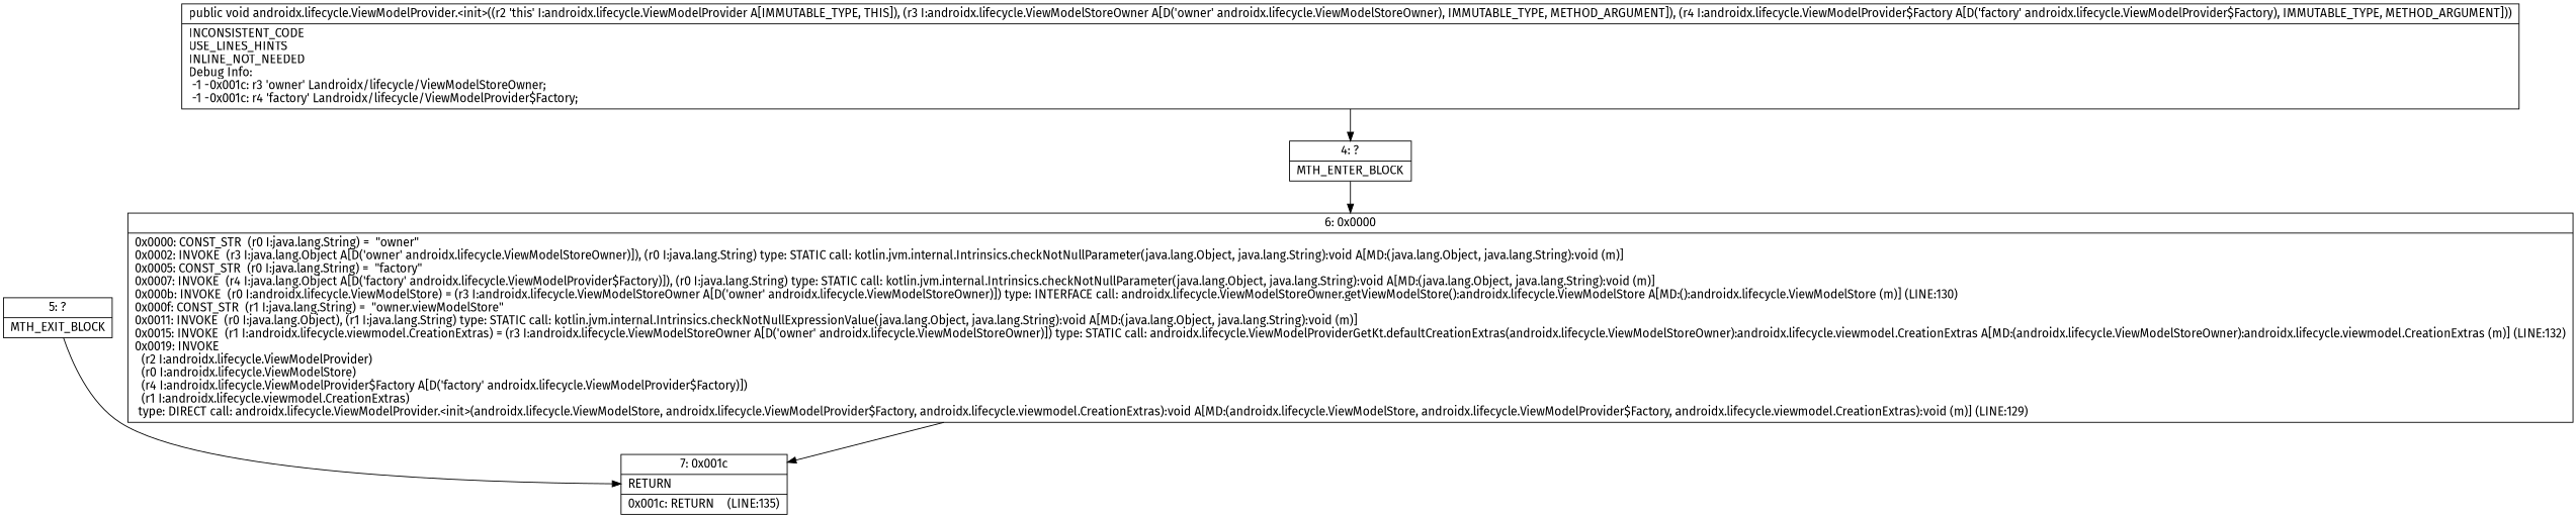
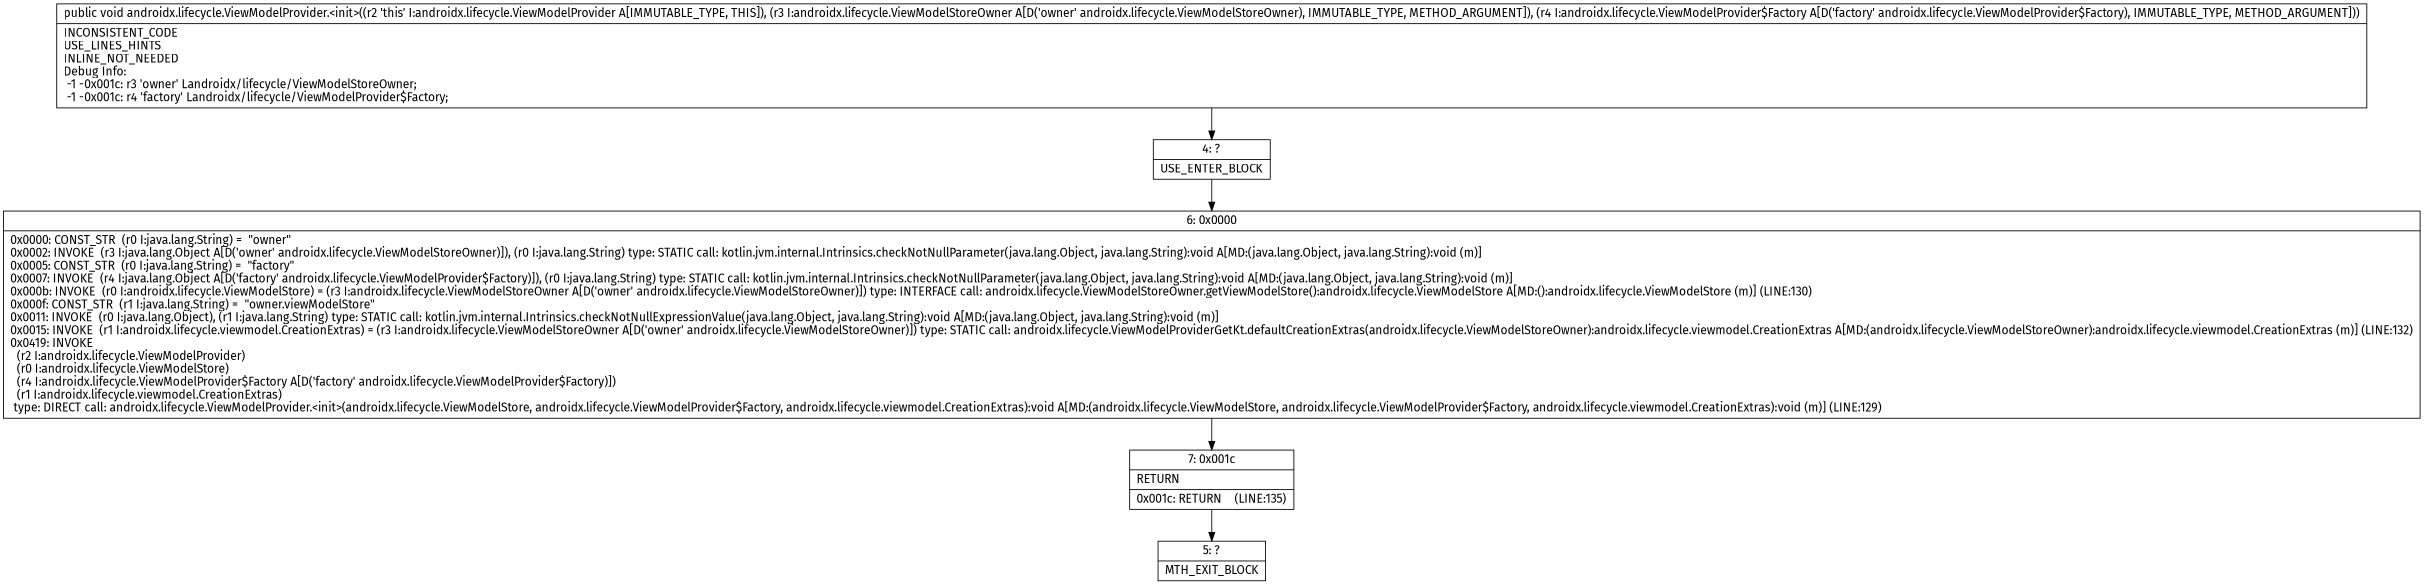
  digraph {
    fontname="Fira Sans"
    node [fontname="Fira Sans" shape=record]
    edge [fontname="Fira Sans"]
-   n1 [label="{4\:\ ?|MTH_ENTER_BLOCK\l}"]
-   n2 [label="{6\:\ 0x0000|0x0000: CONST_STR  (r0 I:java.lang.String) =  \"owner\" \l0x0002: INVOKE  (r3 I:java.lang.Object A[D('owner' androidx.lifecycle.ViewModelStoreOwner)]), (r0 I:java.lang.String) type: STATIC call: kotlin.jvm.internal.Intrinsics.checkNotNullParameter(java.lang.Object, java.lang.String):void A[MD:(java.lang.Object, java.lang.String):void (m)]\l0x0005: CONST_STR  (r0 I:java.lang.String) =  \"factory\" \l0x0007: INVOKE  (r4 I:java.lang.Object A[D('factory' androidx.lifecycle.ViewModelProvider$Factory)]), (r0 I:java.lang.String) type: STATIC call: kotlin.jvm.internal.Intrinsics.checkNotNullParameter(java.lang.Object, java.lang.String):void A[MD:(java.lang.Object, java.lang.String):void (m)]\l0x000b: INVOKE  (r0 I:androidx.lifecycle.ViewModelStore) = (r3 I:androidx.lifecycle.ViewModelStoreOwner A[D('owner' androidx.lifecycle.ViewModelStoreOwner)]) type: INTERFACE call: androidx.lifecycle.ViewModelStoreOwner.getViewModelStore():androidx.lifecycle.ViewModelStore A[MD:():androidx.lifecycle.ViewModelStore (m)] (LINE:130)\l0x000f: CONST_STR  (r1 I:java.lang.String) =  \"owner.viewModelStore\" \l0x0011: INVOKE  (r0 I:java.lang.Object), (r1 I:java.lang.String) type: STATIC call: kotlin.jvm.internal.Intrinsics.checkNotNullExpressionValue(java.lang.Object, java.lang.String):void A[MD:(java.lang.Object, java.lang.String):void (m)]\l0x0015: INVOKE  (r1 I:androidx.lifecycle.viewmodel.CreationExtras) = (r3 I:androidx.lifecycle.ViewModelStoreOwner A[D('owner' androidx.lifecycle.ViewModelStoreOwner)]) type: STATIC call: androidx.lifecycle.ViewModelProviderGetKt.defaultCreationExtras(androidx.lifecycle.ViewModelStoreOwner):androidx.lifecycle.viewmodel.CreationExtras A[MD:(androidx.lifecycle.ViewModelStoreOwner):androidx.lifecycle.viewmodel.CreationExtras (m)] (LINE:132)\l0x0019: INVOKE  \l  (r2 I:androidx.lifecycle.ViewModelProvider)\l  (r0 I:androidx.lifecycle.ViewModelStore)\l  (r4 I:androidx.lifecycle.ViewModelProvider$Factory A[D('factory' androidx.lifecycle.ViewModelProvider$Factory)])\l  (r1 I:androidx.lifecycle.viewmodel.CreationExtras)\l type: DIRECT call: androidx.lifecycle.ViewModelProvider.\<init\>(androidx.lifecycle.ViewModelStore, androidx.lifecycle.ViewModelProvider$Factory, androidx.lifecycle.viewmodel.CreationExtras):void A[MD:(androidx.lifecycle.ViewModelStore, androidx.lifecycle.ViewModelProvider$Factory, androidx.lifecycle.viewmodel.CreationExtras):void (m)] (LINE:129)\l}"]
+   n1 [label="{4\:\ ?|USE_ENTER_BLOCK\l}"]
+   n2 [label="{6\:\ 0x0000|0x0000: CONST_STR  (r0 I:java.lang.String) =  \"owner\" \l0x0002: INVOKE  (r3 I:java.lang.Object A[D('owner' androidx.lifecycle.ViewModelStoreOwner)]), (r0 I:java.lang.String) type: STATIC call: kotlin.jvm.internal.Intrinsics.checkNotNullParameter(java.lang.Object, java.lang.String):void A[MD:(java.lang.Object, java.lang.String):void (m)]\l0x0005: CONST_STR  (r0 I:java.lang.String) =  \"factory\" \l0x0007: INVOKE  (r4 I:java.lang.Object A[D('factory' androidx.lifecycle.ViewModelProvider$Factory)]), (r0 I:java.lang.String) type: STATIC call: kotlin.jvm.internal.Intrinsics.checkNotNullParameter(java.lang.Object, java.lang.String):void A[MD:(java.lang.Object, java.lang.String):void (m)]\l0x000b: INVOKE  (r0 I:androidx.lifecycle.ViewModelStore) = (r3 I:androidx.lifecycle.ViewModelStoreOwner A[D('owner' androidx.lifecycle.ViewModelStoreOwner)]) type: INTERFACE call: androidx.lifecycle.ViewModelStoreOwner.getViewModelStore():androidx.lifecycle.ViewModelStore A[MD:():androidx.lifecycle.ViewModelStore (m)] (LINE:130)\l0x000f: CONST_STR  (r1 I:java.lang.String) =  \"owner.viewModelStore\" \l0x0011: INVOKE  (r0 I:java.lang.Object), (r1 I:java.lang.String) type: STATIC call: kotlin.jvm.internal.Intrinsics.checkNotNullExpressionValue(java.lang.Object, java.lang.String):void A[MD:(java.lang.Object, java.lang.String):void (m)]\l0x0015: INVOKE  (r1 I:androidx.lifecycle.viewmodel.CreationExtras) = (r3 I:androidx.lifecycle.ViewModelStoreOwner A[D('owner' androidx.lifecycle.ViewModelStoreOwner)]) type: STATIC call: androidx.lifecycle.ViewModelProviderGetKt.defaultCreationExtras(androidx.lifecycle.ViewModelStoreOwner):androidx.lifecycle.viewmodel.CreationExtras A[MD:(androidx.lifecycle.ViewModelStoreOwner):androidx.lifecycle.viewmodel.CreationExtras (m)] (LINE:132)\l0x0419: INVOKE  \l  (r2 I:androidx.lifecycle.ViewModelProvider)\l  (r0 I:androidx.lifecycle.ViewModelStore)\l  (r4 I:androidx.lifecycle.ViewModelProvider$Factory A[D('factory' androidx.lifecycle.ViewModelProvider$Factory)])\l  (r1 I:androidx.lifecycle.viewmodel.CreationExtras)\l type: DIRECT call: androidx.lifecycle.ViewModelProvider.\<init\>(androidx.lifecycle.ViewModelStore, androidx.lifecycle.ViewModelProvider$Factory, androidx.lifecycle.viewmodel.CreationExtras):void A[MD:(androidx.lifecycle.ViewModelStore, androidx.lifecycle.ViewModelProvider$Factory, androidx.lifecycle.viewmodel.CreationExtras):void (m)] (LINE:129)\l}"]
    n3 [label="{7\:\ 0x001c|RETURN\l|0x001c: RETURN    (LINE:135)\l}"]
    n4 [label="{5\:\ ?|MTH_EXIT_BLOCK\l}"]
    n5 [label="{public void androidx.lifecycle.ViewModelProvider.\<init\>((r2 'this' I:androidx.lifecycle.ViewModelProvider A[IMMUTABLE_TYPE, THIS]), (r3 I:androidx.lifecycle.ViewModelStoreOwner A[D('owner' androidx.lifecycle.ViewModelStoreOwner), IMMUTABLE_TYPE, METHOD_ARGUMENT]), (r4 I:androidx.lifecycle.ViewModelProvider$Factory A[D('factory' androidx.lifecycle.ViewModelProvider$Factory), IMMUTABLE_TYPE, METHOD_ARGUMENT]))  | INCONSISTENT_CODE\lUSE_LINES_HINTS\lINLINE_NOT_NEEDED\lDebug Info:\l  \-1 \-0x001c: r3 'owner' Landroidx\/lifecycle\/ViewModelStoreOwner;\l  \-1 \-0x001c: r4 'factory' Landroidx\/lifecycle\/ViewModelProvider$Factory;\l}"]
    n1 -> n2
    n2 -> n3
-   n4 -> n3
+   n3 -> n4
    n5 -> n1
  }
